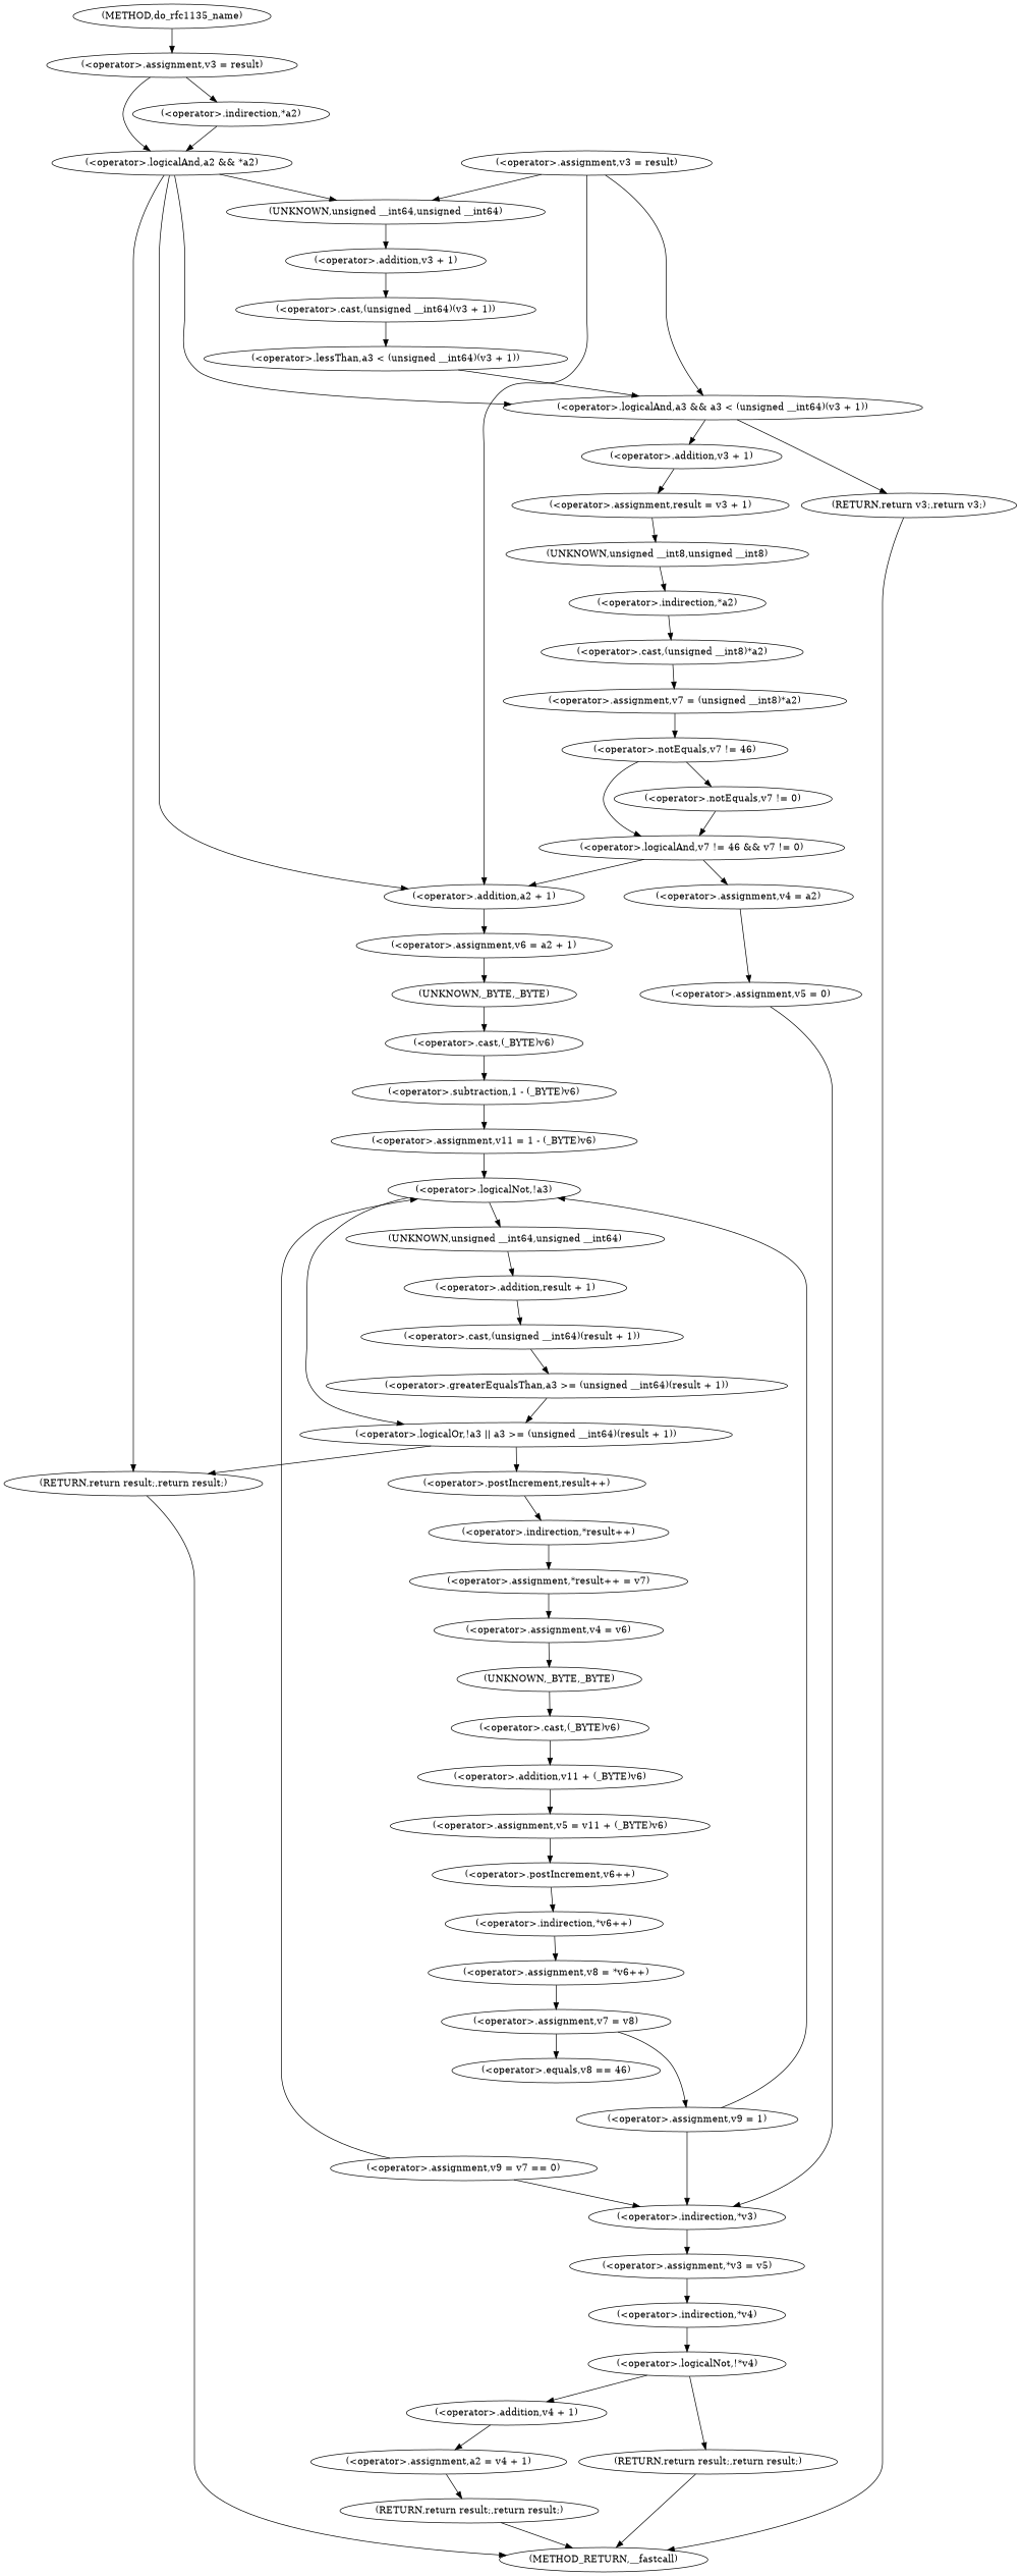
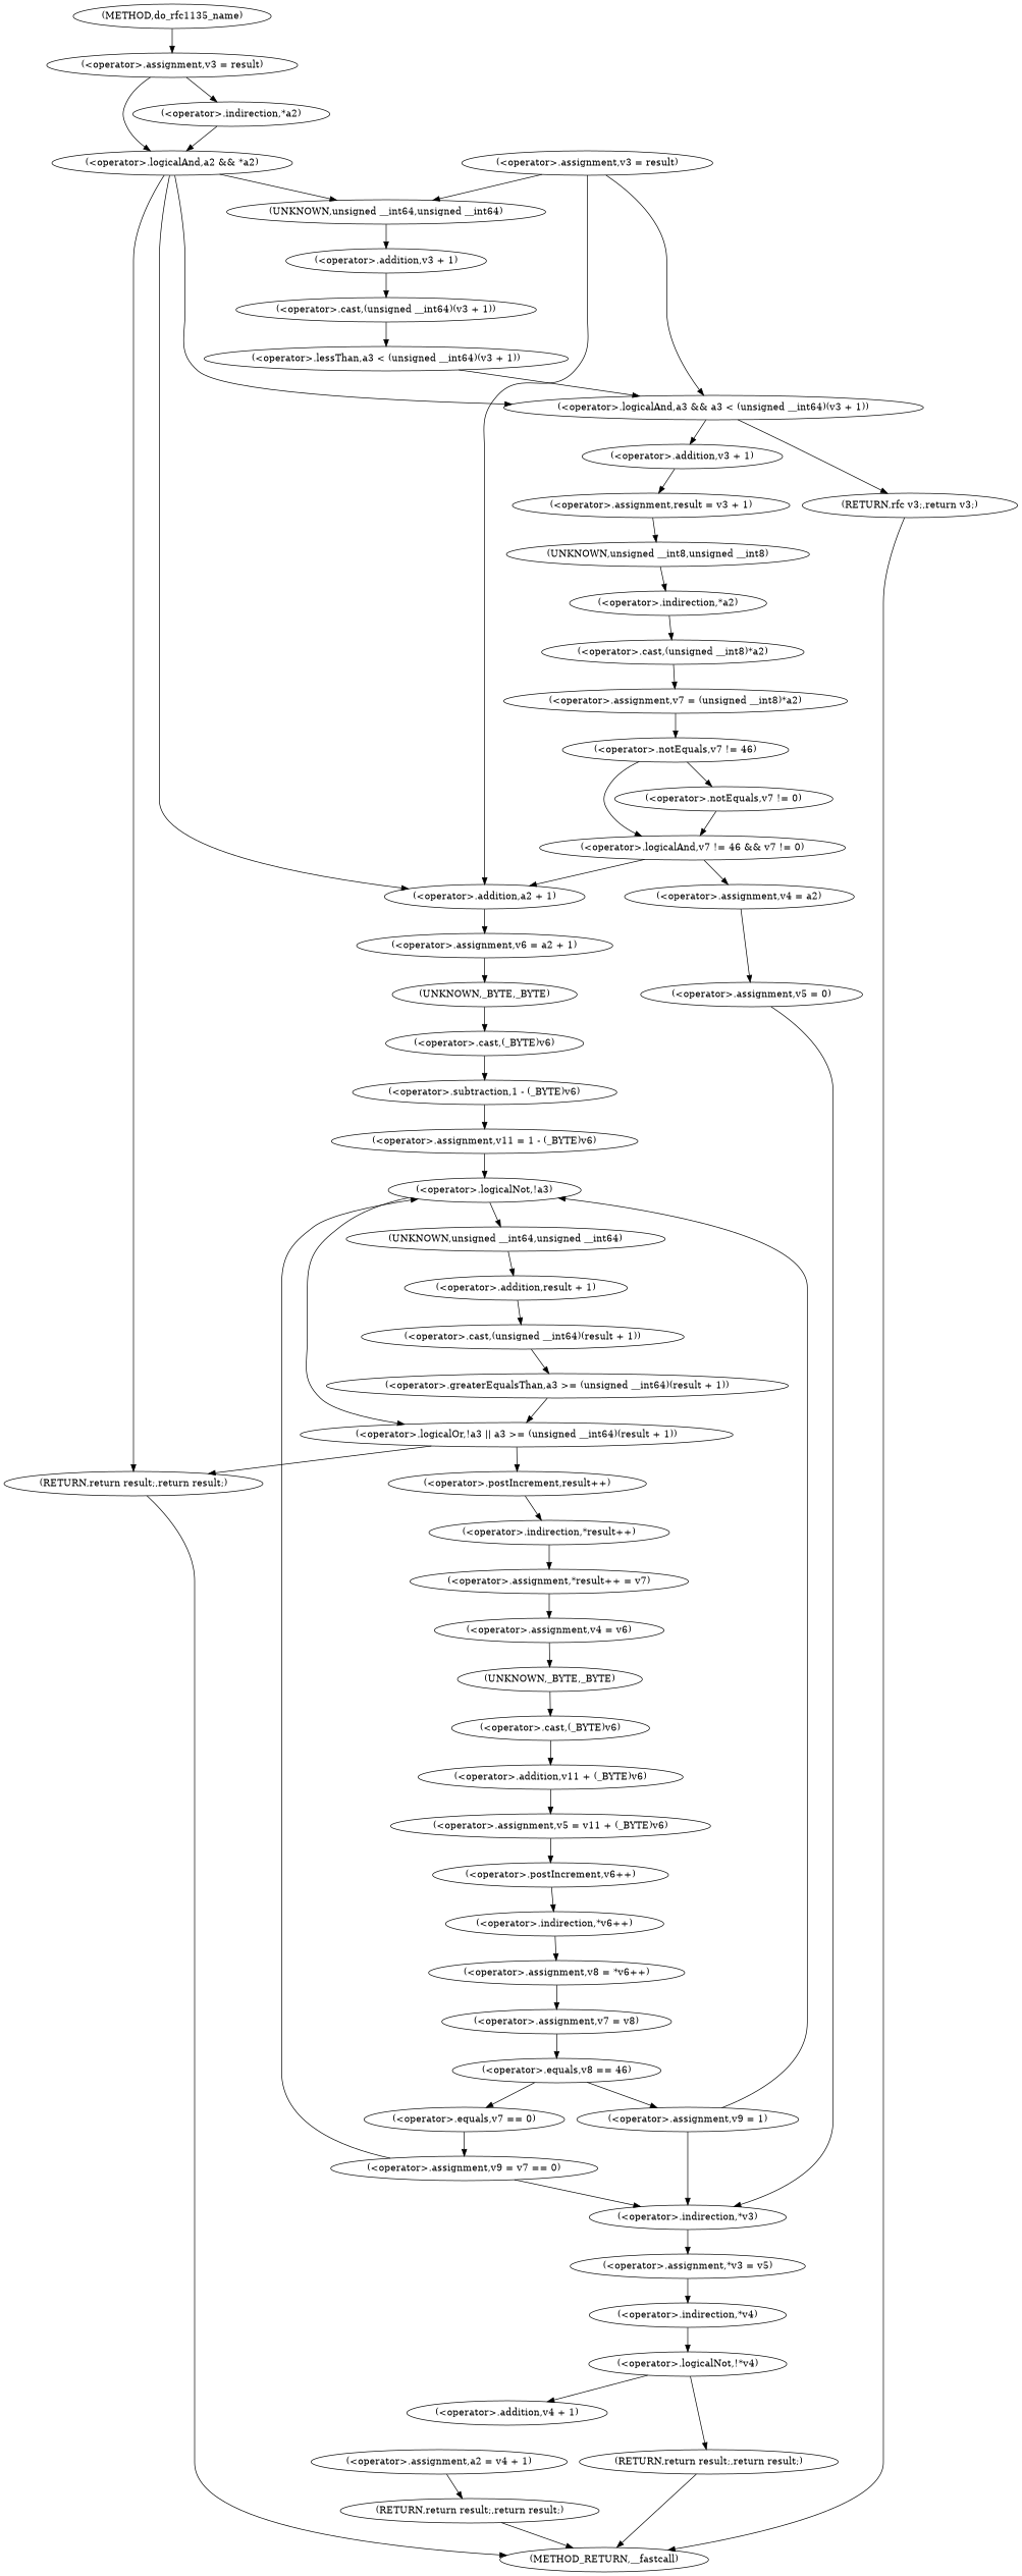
  digraph {
    n1 [label="(<operator>.assignment,v3 = result)"]
    n2 [label="(<operator>.logicalAnd,a2 && *a2)"]
    n3 [label="(<operator>.indirection,*a2)"]
    n4 [label="(<operator>.logicalAnd,a3 && a3 < (unsigned __int64)(v3 + 1))"]
    n5 [label="(UNKNOWN,unsigned __int64,unsigned __int64)"]
    n6 [label="(<operator>.addition,a2 + 1)"]
    n7 [label="(RETURN,return result;,return result;)"]
-   n8 [label="(RETURN,return v3;,return v3;)"]
+   n8 [label="(RETURN,rfc v3;,return v3;)"]
    n9 [label="(<operator>.addition,v3 + 1)"]
    n10 [label="(<operator>.addition,v3 + 1)"]
    n11 [label="(<operator>.assignment,v6 = a2 + 1)"]
    n12 [label="(METHOD_RETURN,__fastcall)"]
    n13 [label="(<operator>.assignment,result = v3 + 1)"]
    n14 [label="(<operator>.lessThan,a3 < (unsigned __int64)(v3 + 1))"]
    n15 [label="(<operator>.cast,(unsigned __int64)(v3 + 1))"]
    n16 [label="(UNKNOWN,unsigned __int8,unsigned __int8)"]
    n17 [label="(<operator>.indirection,*a2)"]
    n18 [label="(<operator>.assignment,v7 = (unsigned __int8)*a2)"]
    n19 [label="(<operator>.notEquals,v7 != 46)"]
    n20 [label="(<operator>.logicalAnd,v7 != 46 && v7 != 0)"]
    n21 [label="(<operator>.notEquals,v7 != 0)"]
    n22 [label="(<operator>.cast,(unsigned __int8)*a2)"]
    n23 [label="(<operator>.assignment,v4 = a2)"]
    n24 [label="(<operator>.assignment,v5 = 0)"]
    n25 [label="(<operator>.indirection,*v3)"]
    n26 [label="(<operator>.assignment,*v3 = v5)"]
    n27 [label="(<operator>.indirection,*v4)"]
    n28 [label="(<operator>.logicalNot,!*v4)"]
    n29 [label="(RETURN,return result;,return result;)"]
    n30 [label="(<operator>.addition,v4 + 1)"]
    n31 [label="(<operator>.assignment,a2 = v4 + 1)"]
    n32 [label="(RETURN,return result;,return result;)"]
    n33 [label="(<operator>.assignment,v3 = result)"]
    n34 [label="(UNKNOWN,_BYTE,_BYTE)"]
    n35 [label="(<operator>.cast,(_BYTE)v6)"]
    n36 [label="(<operator>.assignment,v11 = 1 - (_BYTE)v6)"]
    n37 [label="(<operator>.logicalNot,!a3)"]
    n38 [label="(<operator>.logicalOr,!a3 || a3 >= (unsigned __int64)(result + 1))"]
    n39 [label="(UNKNOWN,unsigned __int64,unsigned __int64)"]
    n40 [label="(<operator>.subtraction,1 - (_BYTE)v6)"]
    n41 [label="(<operator>.postIncrement,result++)"]
    n42 [label="(<operator>.indirection,*result++)"]
    n43 [label="(<operator>.addition,result + 1)"]
    n44 [label="(<operator>.greaterEqualsThan,a3 >= (unsigned __int64)(result + 1))"]
    n45 [label="(<operator>.cast,(unsigned __int64)(result + 1))"]
    n46 [label="(<operator>.assignment,*result++ = v7)"]
    n47 [label="(<operator>.assignment,v4 = v6)"]
    n48 [label="(UNKNOWN,_BYTE,_BYTE)"]
    n49 [label="(<operator>.cast,(_BYTE)v6)"]
    n50 [label="(<operator>.assignment,v5 = v11 + (_BYTE)v6)"]
    n51 [label="(<operator>.postIncrement,v6++)"]
    n52 [label="(<operator>.indirection,*v6++)"]
    n53 [label="(<operator>.addition,v11 + (_BYTE)v6)"]
    n54 [label="(<operator>.assignment,v8 = *v6++)"]
    n55 [label="(<operator>.assignment,v7 = v8)"]
    n56 [label="(<operator>.equals,v8 == 46)"]
    n57 [label="(<operator>.assignment,v9 = 1)"]
+   n58 [label="(<operator>.equals,v7 == 0)"]
    n59 [label="(<operator>.assignment,v9 = v7 == 0)"]
    n60 [label="(METHOD,do_rfc1135_name)"]
    n1 -> n2
    n1 -> n3
    n2 -> n4
    n2 -> n5
    n2 -> n6
    n2 -> n7
    n3 -> n2
    n4 -> n8
    n4 -> n9
    n5 -> n10
    n6 -> n11
    n7 -> n12
    n8 -> n12
    n9 -> n13
    n10 -> n15
    n11 -> n34
    n13 -> n16
    n14 -> n4
    n15 -> n14
    n16 -> n17
    n17 -> n22
    n18 -> n19
    n19 -> n20
    n19 -> n21
    n20 -> n6
    n20 -> n23
    n21 -> n20
    n22 -> n18
    n23 -> n24
    n24 -> n25
    n25 -> n26
    n26 -> n27
    n27 -> n28
    n28 -> n29
    n28 -> n30
    n29 -> n12
-   n30 -> n31
    n31 -> n32
    n32 -> n12
    n33 -> n4
    n33 -> n5
    n33 -> n6
    n34 -> n35
    n35 -> n40
    n36 -> n37
    n37 -> n38
    n37 -> n39
    n38 -> n7
    n38 -> n41
    n39 -> n43
    n40 -> n36
    n41 -> n42
    n42 -> n46
    n43 -> n45
    n44 -> n38
    n45 -> n44
    n46 -> n47
    n47 -> n48
    n48 -> n49
    n49 -> n53
    n50 -> n51
    n51 -> n52
    n52 -> n54
    n53 -> n50
    n54 -> n55
    n55 -> n56
-   n55 -> n57
+   n56 -> n57
+   n56 -> n58
    n57 -> n25
    n57 -> n37
+   n58 -> n59
    n59 -> n25
    n59 -> n37
    n60 -> n1
  }
